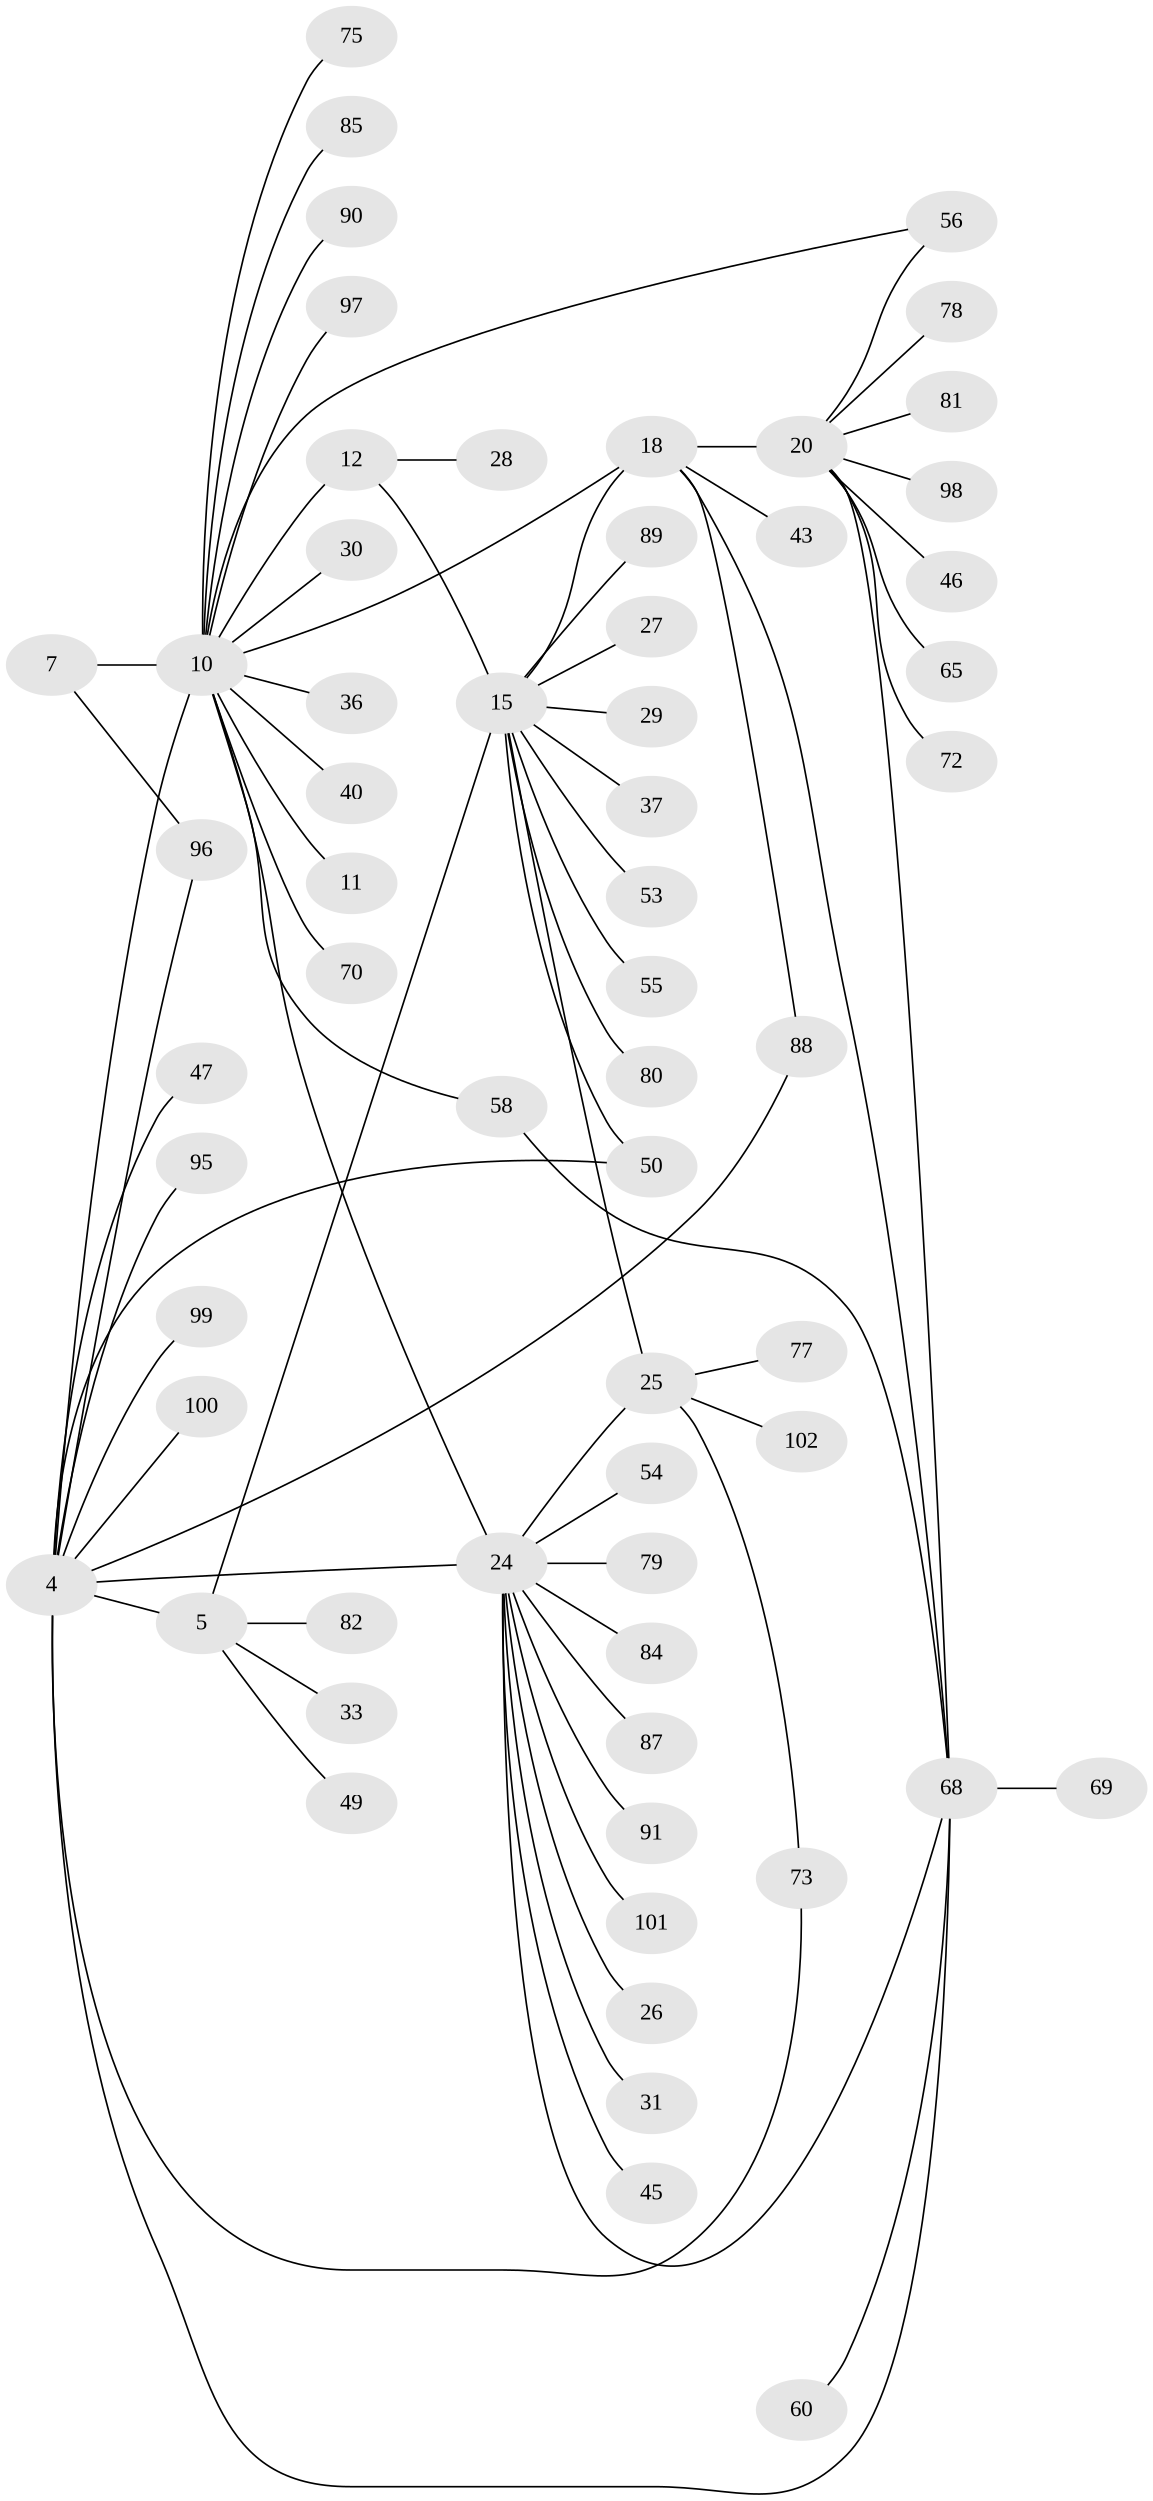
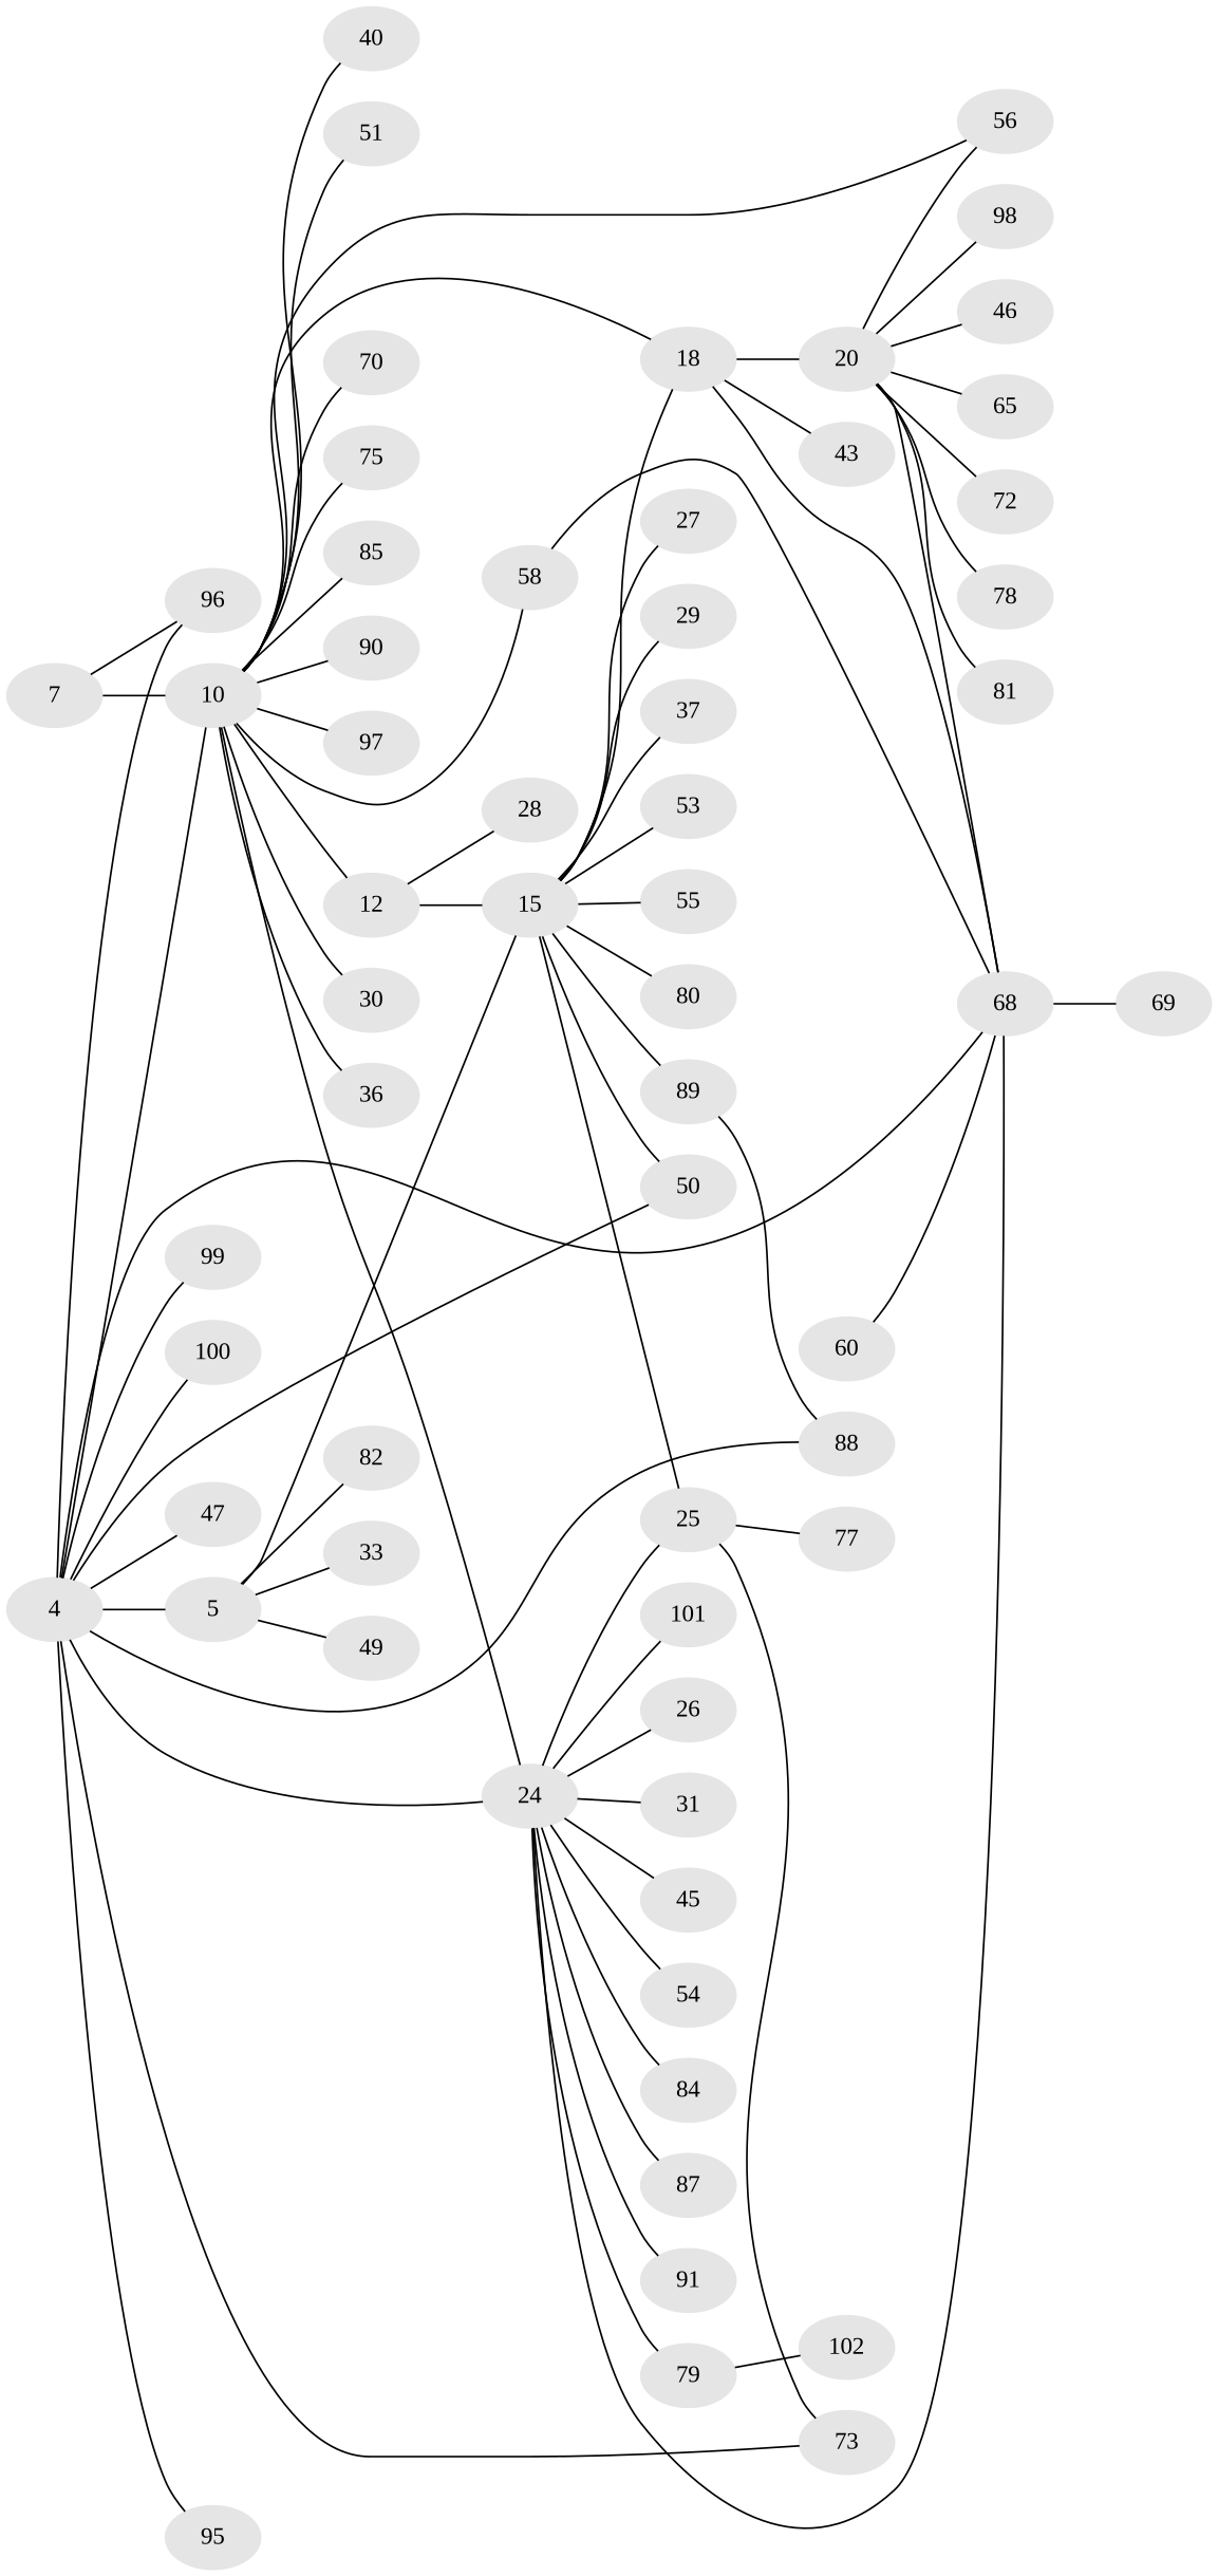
  graph {
    fontname="Liberation Serif"
    rankdir=LR
    node [color=gray90 fontname="Liberation Serif" style=filled]
    edge [fontname="Liberation Serif"]
    4 [super="+1+2"]
    5 [super="+3"]
    10 [super="+9"]
    24 [super="+22+21"]
    47
    50 [super="+32+35"]
    68 [super="+64+39"]
    73
    88 [super="+71"]
    95
    96 [super="+63+93+74"]
    99 [super="+92+94"]
    100
    15 [super="+13+14"]
    33
    49 [super="+42"]
    82 [super="+67"]
    12 [super="+11"]
    18 [super="+16"]
    30
    36
    40
-   51 [label=11]
+   51
    56
    58
    70
    75
    85
    90
    97 [super="+83"]
    25 [super="+23"]
    26
    31
    45
    54
    79
    84
    87 [super="+62"]
    91 [super="+86"]
    101
    69
    27
    29
    37
    53
    55
    80
    89
    7 [super="+6"]
    28
    20 [super="+19"]
    43
    77
    102 [super="+38+41"]
    46
    65
    72
    n58 [label=78]
    81 [super="+57+59+66+78"]
    98
    60
    4 -- 5 [weight=6]
    4 -- 10
    4 -- 24
    4 -- 47
    4 -- 50
    4 -- 68 [weight=2]
    4 -- 73
    4 -- 88
    4 -- 95
    4 -- 96
    4 -- 99
    4 -- 100
    5 -- 15
    5 -- 33
    5 -- 49
    5 -- 82
    10 -- 24
    10 -- 12
    10 -- 18
    10 -- 30
    10 -- 36
    10 -- 40
    10 -- 51
    10 -- 56
    10 -- 58
    10 -- 70
    10 -- 75
    10 -- 85
    10 -- 90
    10 -- 97
    24 -- 68 [weight=2]
    24 -- 25 [weight=6]
    24 -- 26
    24 -- 31
    24 -- 45
    24 -- 54
    24 -- 79
    24 -- 84
    24 -- 87
    24 -- 91
    24 -- 101
    68 -- 69
    15 -- 50
    15 -- 18
    15 -- 25
    15 -- 27
    15 -- 29
    15 -- 37
    15 -- 53
    15 -- 55
    15 -- 80
    15 -- 89
    12 -- 15 [weight=6]
    12 -- 28
    18 -- 68 [weight=2]
-   18 -- 88
+   89 -- 88
    18 -- 20 [weight=4]
    18 -- 43
    58 -- 68
    25 -- 73
    25 -- 77
-   25 -- 102
+   79 -- 102
    7 -- 10 [weight=6]
    7 -- 96
    20 -- 68 [weight=2]
    20 -- 56
    20 -- 46
    20 -- 65
    20 -- 72
    20 -- n58
    20 -- 81
    20 -- 98
    60 -- 68
  }
